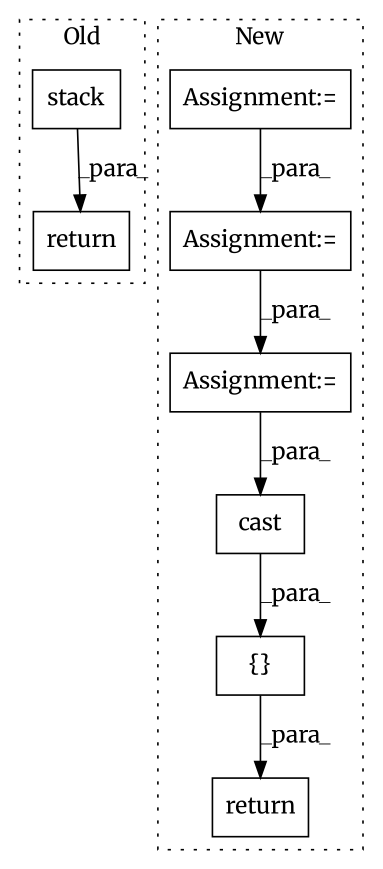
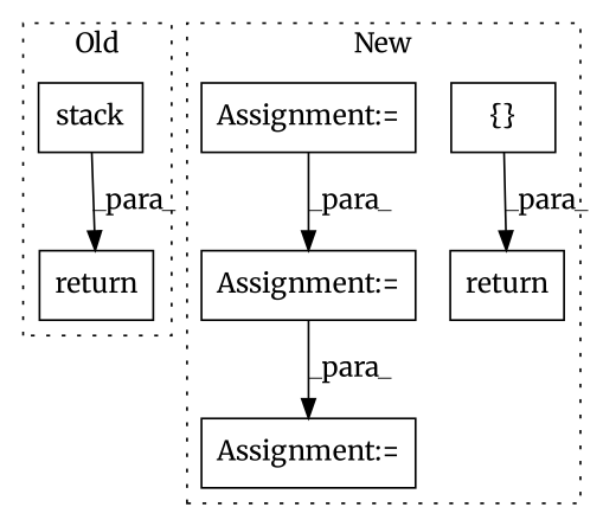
  digraph {
    fontname=Merriweather
    node [a=7 l=7 shape=box fontname=Merriweather]
    edge [fontname=Merriweather]
    n1 [a=32 l="6,1" label=stack s="595,607"]
    n2 [a=41 label=return s=521]
-   n3 [a=32 l="5,1" label=cast s="1941,1958"]
    n4 [a=4 l="1,1" label="{}" s="1898,1969"]
    n5 [l=14 label="Assignment:=" s=1562]
    n6 [l=1 label="Assignment:=" s=1720]
    n7 [l=22 label="Assignment:=" s=1678]
    n8 [a=41 label=return s=1882]
    subgraph cluster_1 {
      label=Old
      style=dotted
      n1
      n2
    }
    subgraph cluster_2 {
      label=New
      style=dotted
-     n3
      n4
      n5
      n6
      n7
      n8
    }
    n1 -> n2 [label=_para_]
-   n3 -> n4 [label=_para_]
    n4 -> n8 [label=_para_]
    n5 -> n6 [label=_para_]
-   n6 -> n3 [label=_para_]
    n7 -> n5 [label=_para_]
  }
